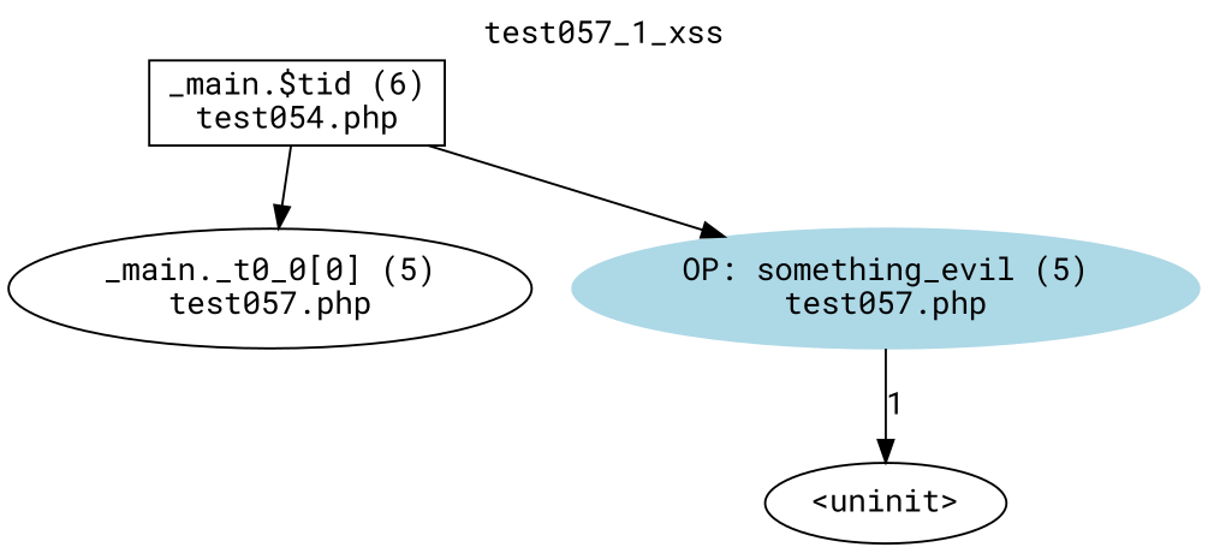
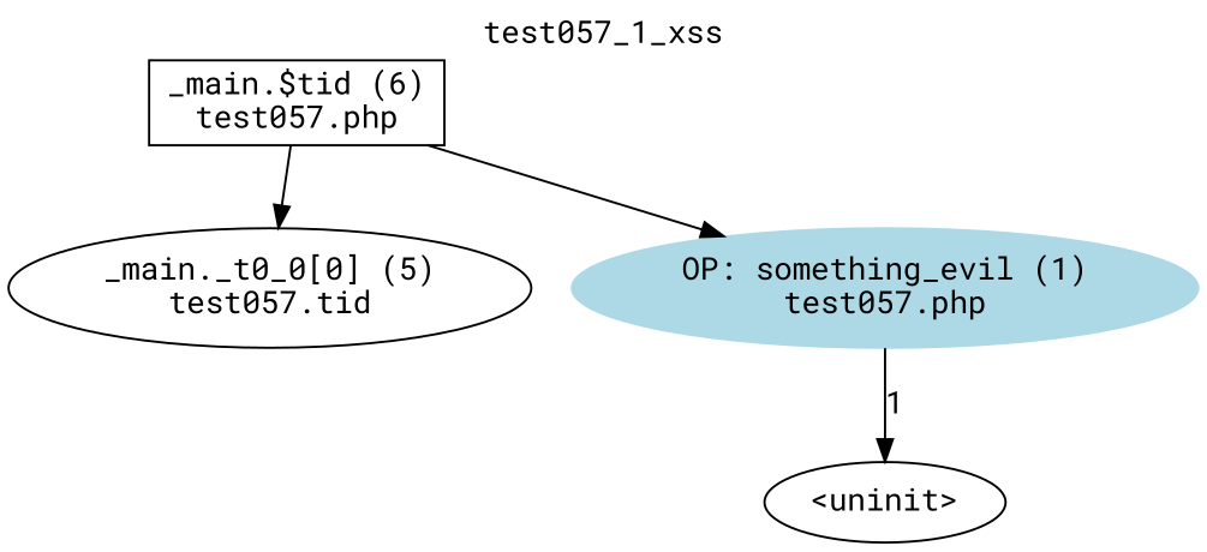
  digraph {
    fontname="Roboto Mono"
    label=test057_1_xss
    labelloc=t
    node [fontname="Roboto Mono" shape=ellipse]
    edge [fontname="Roboto Mono"]
-   n1 [label="_main.$tid (6)\ntest054.php" shape=box]
-   n2 [label="_main._t0_0[0] (5)\ntest057.php"]
-   n3 [color=lightblue label="OP: something_evil (5)\ntest057.php" style=filled]
+   n1 [label="_main.$tid (6)\ntest057.php" shape=box]
+   n2 [label="_main._t0_0[0] (5)\ntest057.tid"]
+   n3 [color=lightblue label="OP: something_evil (1)\ntest057.php" style=filled]
    n4 [label="<uninit>"]
    n1 -> n2
    n1 -> n3
    n3 -> n4 [label=1]
  }
